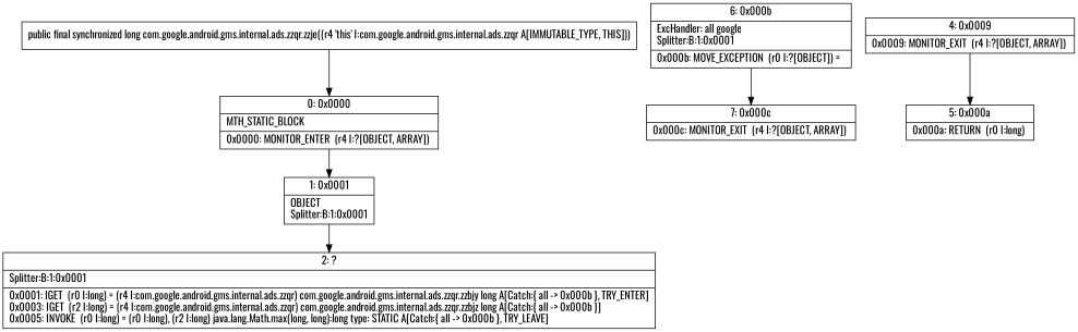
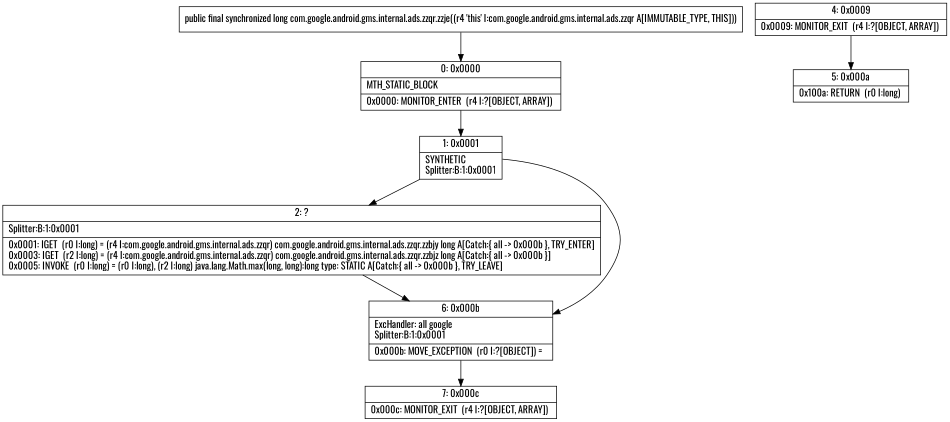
  digraph {
    fontname=Oswald
    node [fontname=Oswald shape=record]
    edge [fontname=Oswald]
    n1 [label="{0\:\ 0x0000|MTH_STATIC_BLOCK\l|0x0000: MONITOR_ENTER  (r4 I:?[OBJECT, ARRAY]) \l}"]
-   n2 [label="{1\:\ 0x0001|OBJECT\lSplitter:B:1:0x0001\l}"]
+   n2 [label="{1\:\ 0x0001|SYNTHETIC\lSplitter:B:1:0x0001\l}"]
    n3 [label="{2\:\ ?|Splitter:B:1:0x0001\l|0x0001: IGET  (r0 I:long) = (r4 I:com.google.android.gms.internal.ads.zzqr) com.google.android.gms.internal.ads.zzqr.zzbjy long A[Catch:\{ all \-\> 0x000b \}, TRY_ENTER]\l0x0003: IGET  (r2 I:long) = (r4 I:com.google.android.gms.internal.ads.zzqr) com.google.android.gms.internal.ads.zzqr.zzbjz long A[Catch:\{ all \-\> 0x000b \}]\l0x0005: INVOKE  (r0 I:long) = (r0 I:long), (r2 I:long) java.lang.Math.max(long, long):long type: STATIC A[Catch:\{ all \-\> 0x000b \}, TRY_LEAVE]\l}"]
    n4 [label="{6\:\ 0x000b|ExcHandler: all google\lSplitter:B:1:0x0001\l|0x000b: MOVE_EXCEPTION  (r0 I:?[OBJECT]) =  \l}"]
    n5 [label="{7\:\ 0x000c|0x000c: MONITOR_EXIT  (r4 I:?[OBJECT, ARRAY]) \l}"]
    n6 [label="{4\:\ 0x0009|0x0009: MONITOR_EXIT  (r4 I:?[OBJECT, ARRAY]) \l}"]
-   n7 [label="{5\:\ 0x000a|0x000a: RETURN  (r0 I:long) \l}"]
+   n7 [label="{5\:\ 0x000a|0x100a: RETURN  (r0 I:long) \l}"]
    n8 [label="{public final synchronized long com.google.android.gms.internal.ads.zzqr.zzje((r4 'this' I:com.google.android.gms.internal.ads.zzqr A[IMMUTABLE_TYPE, THIS])) }"]
    n1 -> n2
    n2 -> n3
+   n2 -> n4
+   n3 -> n4
    n4 -> n5
    n6 -> n7
    n8 -> n1
  }
